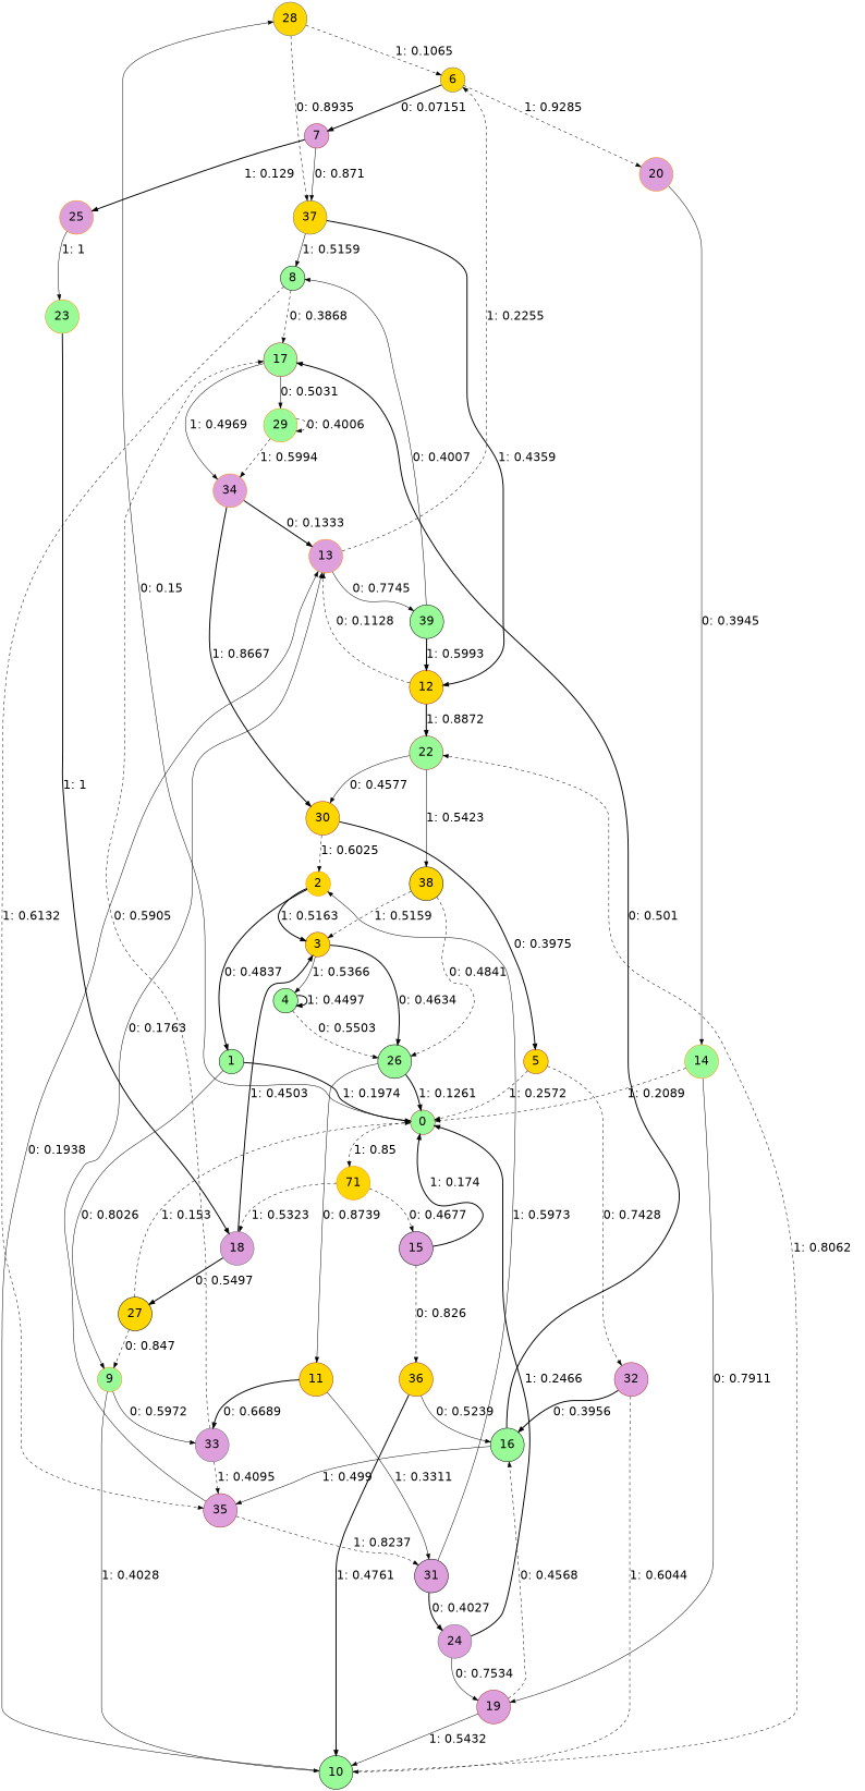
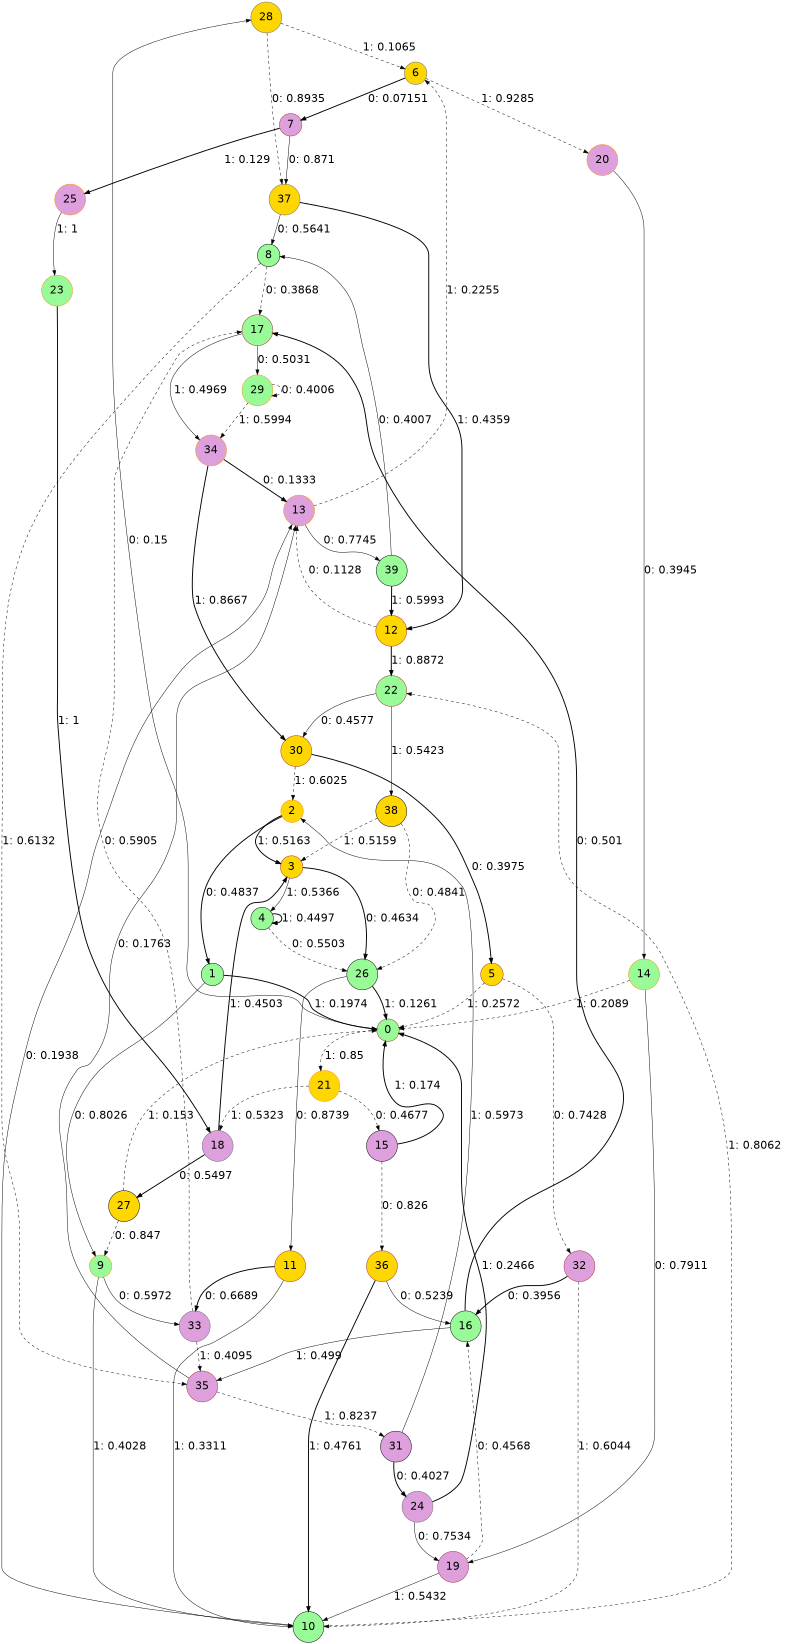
  digraph {
    fontname="DejaVu Sans"
    node [color=brown fillcolor=palegreen fontname="DejaVu Sans" fontsize=24 shape=circle style=filled]
    edge [fontname="DejaVu Sans" fontsize=24 style=dashed]
    28 [color=gray40 fillcolor=gold]
    0
-   21 [color=darkorange fillcolor=gold label=71]
+   21 [color=darkorange fillcolor=gold]
    6 [color=gray40 fillcolor=gold]
    37 [color=gray40 fillcolor=gold]
    15 [color=black fillcolor=plum]
    18 [color=gray40 fillcolor=plum]
    7 [fillcolor=plum]
    20 [color=darkorange fillcolor=plum]
    8 [color=black]
    12 [fillcolor=gold]
    36 [fillcolor=gold]
    3 [fillcolor=gold]
    27 [color=black fillcolor=gold]
    1 [color=black]
    9 [color=darkorange]
    33 [color=gray40 fillcolor=plum]
    10 [color=black]
    17
    35 [fillcolor=plum]
    13 [color=darkorange fillcolor=plum]
    22
    2 [color=darkorange fillcolor=gold]
    26 [color=black]
    4 [color=black]
    11 [fillcolor=gold]
    5 [fillcolor=gold]
    32 [fillcolor=plum]
    16 [color=black]
    25 [color=darkorange fillcolor=plum]
    14 [color=darkorange]
    23 [color=darkorange]
    19 [fillcolor=plum]
    29 [color=darkorange]
    34 [color=darkorange fillcolor=plum]
    31 [color=black fillcolor=plum]
    30 [fillcolor=gold]
    39 [color=black]
    24 [color=gray40 fillcolor=plum]
    38 [color=black fillcolor=gold]
    28 -> 6 [label="1: 0.1065   "]
    28 -> 37 [label="0: 0.8935   "]
    0 -> 28 [label="0: 0.15     " style=solid]
    0 -> 21 [label="1: 0.85     "]
    21 -> 15 [label="0: 0.4677   "]
    21 -> 18 [label="1: 0.5323   "]
    6 -> 7 [label="0: 0.07151  " style=bold]
    6 -> 20 [label="1: 0.9285   "]
-   37 -> 8 [label="1: 0.5159   " style=solid]
+   37 -> 8 [label="0: 0.5641   " style=solid]
    37 -> 12 [label="1: 0.4359   " style=bold]
    15 -> 0 [label="1: 0.174    " style=bold]
    15 -> 36 [label="0: 0.826    "]
    18 -> 3 [label="1: 0.4503   " style=bold]
    18 -> 27 [label="0: 0.5497   " style=bold]
    7 -> 37 [label="0: 0.871    " style=solid]
    7 -> 25 [label="1: 0.129    " style=bold]
    20 -> 14 [label="0: 0.3945   " style=solid]
    8 -> 17 [label="0: 0.3868   "]
    8 -> 35 [label="1: 0.6132   "]
    12 -> 13 [label="0: 0.1128   "]
    12 -> 22 [label="1: 0.8872   " style=bold]
    36 -> 10 [label="1: 0.4761   " style=bold]
    36 -> 16 [label="0: 0.5239   " style=solid]
    3 -> 26 [label="0: 0.4634   " style=bold]
    3 -> 4 [label="1: 0.5366   " style=solid]
    27 -> 0 [label="1: 0.153    "]
    27 -> 9 [label="0: 0.847    "]
    1 -> 0 [label="1: 0.1974   " style=bold]
    1 -> 9 [label="0: 0.8026   " style=solid]
    9 -> 33 [label="0: 0.5972   " style=solid]
    9 -> 10 [label="1: 0.4028   " style=solid]
    33 -> 17 [label="0: 0.5905   "]
    33 -> 35 [label="1: 0.4095   "]
    10 -> 13 [label="0: 0.1938   " style=solid]
    10 -> 22 [label="1: 0.8062   "]
    17 -> 29 [label="0: 0.5031   " style=solid]
    17 -> 34 [label="1: 0.4969   " style=solid]
    35 -> 13 [label="0: 0.1763   " style=solid]
    35 -> 31 [label="1: 0.8237   "]
    13 -> 6 [label="1: 0.2255   "]
    13 -> 39 [label="0: 0.7745   " style=solid]
    22 -> 30 [label="0: 0.4577   " style=solid]
    22 -> 38 [label="1: 0.5423   " style=solid]
    2 -> 3 [label="1: 0.5163   " style=bold]
    2 -> 1 [label="0: 0.4837   " style=bold]
    26 -> 0 [label="1: 0.1261   " style=bold]
    26 -> 11 [label="0: 0.8739   " style=solid]
    4 -> 26 [label="0: 0.5503   "]
    4 -> 4 [label="1: 0.4497   " style=bold]
    11 -> 33 [label="0: 0.6689   " style=bold]
-   11 -> 31 [label="1: 0.3311   " style=solid]
+   11 -> 10 [label="1: 0.3311   " style=solid]
    5 -> 0 [label="1: 0.2572   "]
    5 -> 32 [label="0: 0.7428   "]
    32 -> 10 [label="1: 0.6044   "]
    32 -> 16 [label="0: 0.3956   " style=bold]
    16 -> 17 [label="0: 0.501    " style=bold]
    16 -> 35 [label="1: 0.499    " style=solid]
    25 -> 23 [label="1: 1        " style=solid]
    14 -> 0 [label="1: 0.2089   "]
    14 -> 19 [label="0: 0.7911   " style=solid]
    23 -> 18 [label="1: 1        " style=bold]
    19 -> 10 [label="1: 0.5432   " style=solid]
    19 -> 16 [label="0: 0.4568   "]
    29 -> 29 [label="0: 0.4006   "]
    29 -> 34 [label="1: 0.5994   "]
    34 -> 13 [label="0: 0.1333   " style=bold]
    34 -> 30 [label="1: 0.8667   " style=bold]
    31 -> 2 [label="1: 0.5973   " style=solid]
    31 -> 24 [label="0: 0.4027   " style=bold]
    30 -> 2 [label="1: 0.6025   "]
    30 -> 5 [label="0: 0.3975   " style=bold]
    39 -> 8 [label="0: 0.4007   " style=solid]
    39 -> 12 [label="1: 0.5993   " style=bold]
    24 -> 0 [label="1: 0.2466   " style=bold]
    24 -> 19 [label="0: 0.7534   " style=solid]
    38 -> 3 [label="1: 0.5159   "]
    38 -> 26 [label="0: 0.4841   "]
  }
